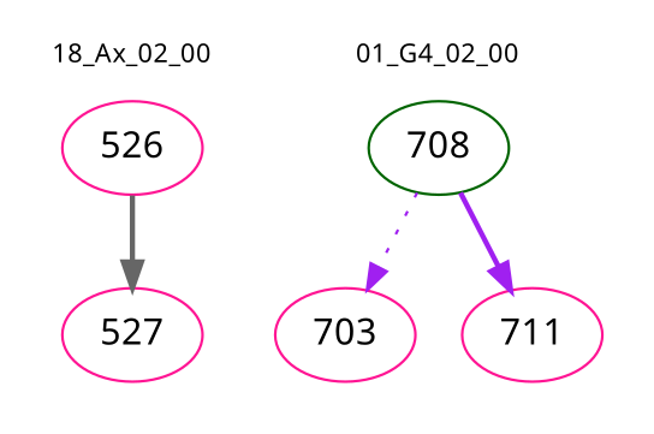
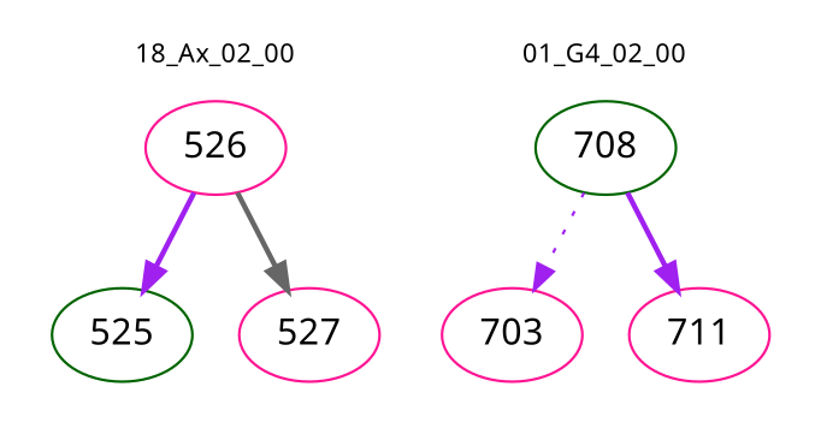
  digraph {
    fontname="Noto Sans"
    node [color=deeppink fontname="Noto Sans"]
    edge [color=purple fontname="Noto Sans" style=bold]
    n1 [label=526]
+   n2 [color=darkgreen label=525]
    n3 [label=527]
    n4 [color=darkgreen label=708]
    n5 [label=703]
    n6 [label=711]
    subgraph cluster_1 {
      color=white
      fontsize=10
      label="18_Ax_02_00"
      n1
+     n2
      n3
    }
    subgraph cluster_2 {
      color=white
      fontsize=10
      label="01_G4_02_00"
      n4
      n5
      n6
    }
+   n1 -> n2
    n1 -> n3 [color=gray40]
    n4 -> n5 [style=dotted]
    n4 -> n6
  }
